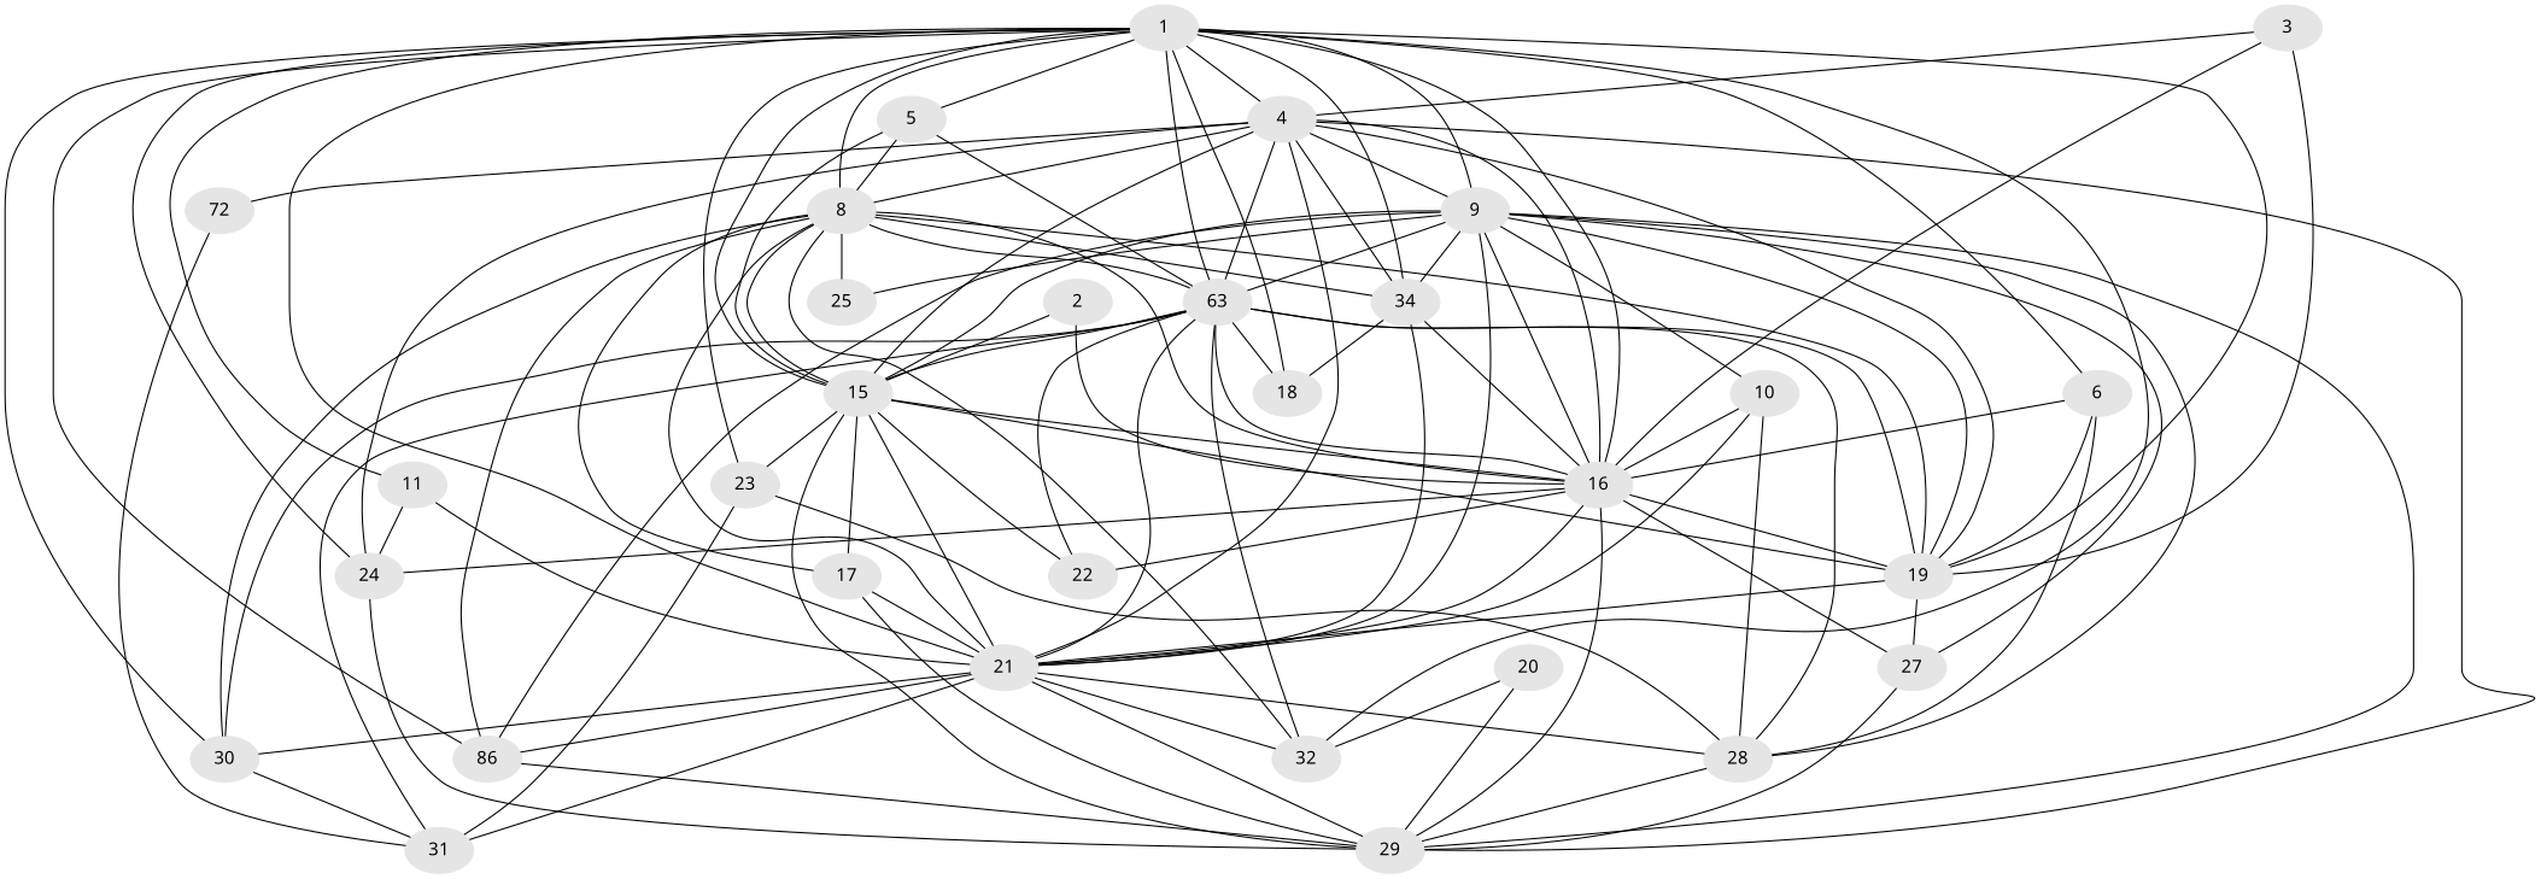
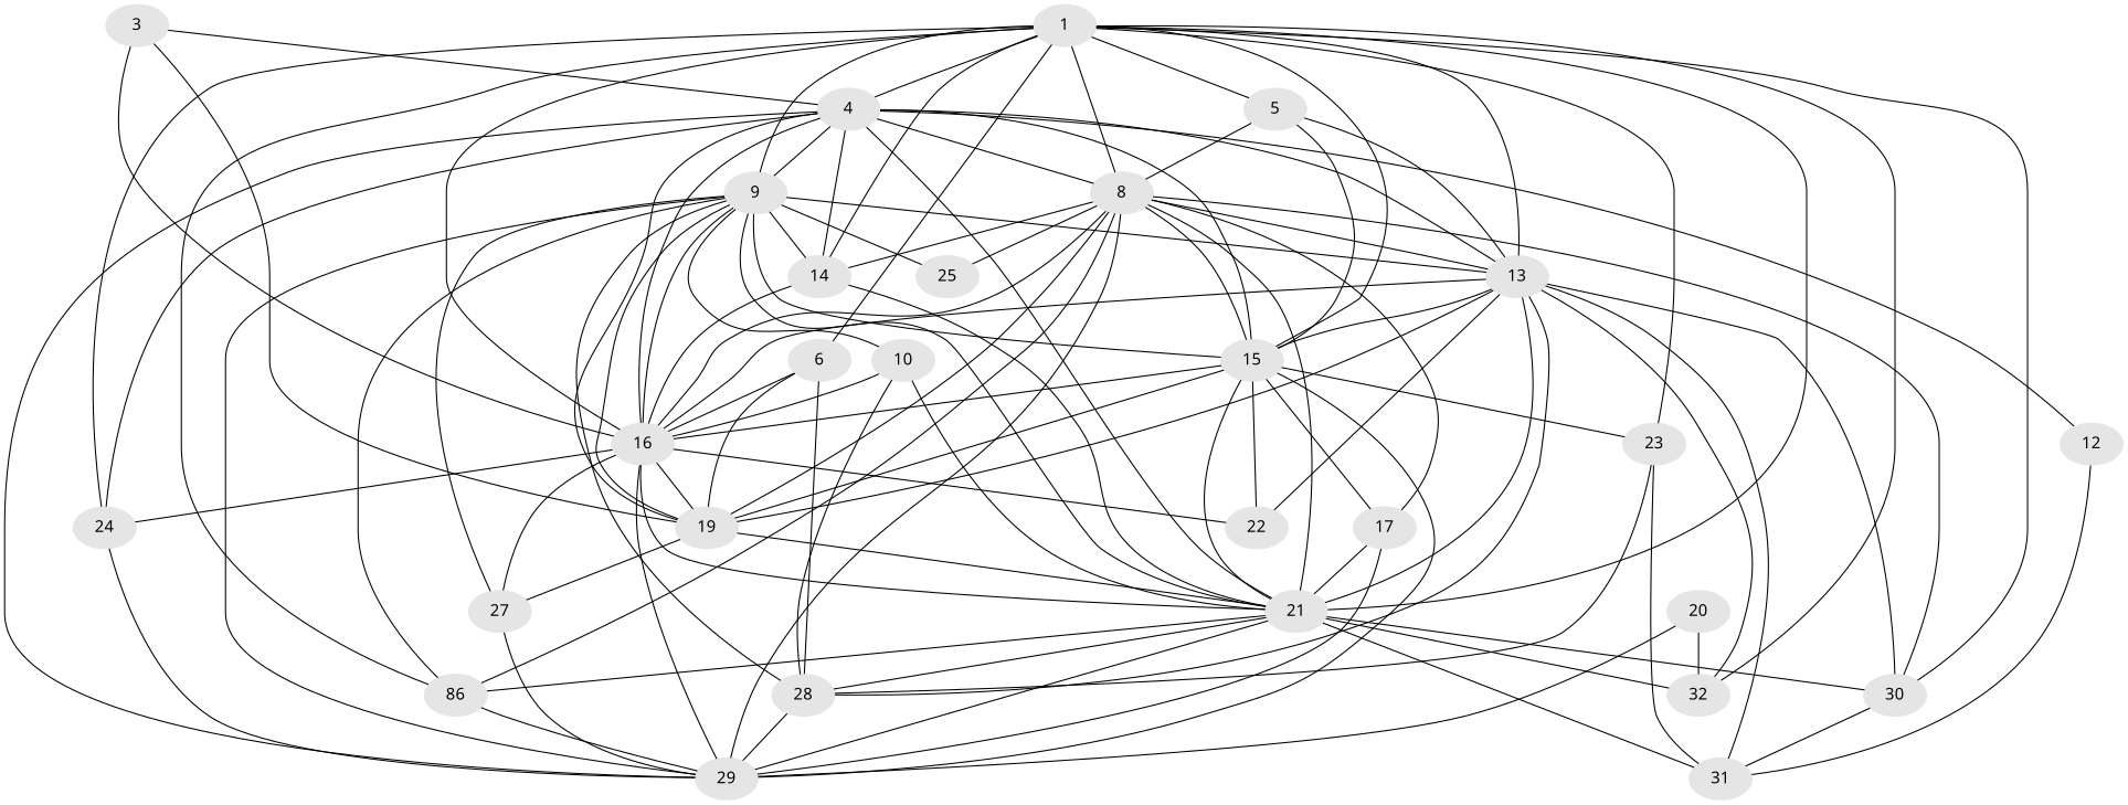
  graph {
    fontname="Noto Sans"
    node [color=gray90 fontname="Noto Sans" style=filled]
    edge [fontname="Noto Sans" weight=1.0]
    1
    4
    5
    6
    8
    9
-   11
-   13 [label=63]
-   14 [label=34]
+   13
+   14
    15
    16
-   18
    19
    21
    23
    24
    n17 [label=86]
    30
    32
-   12 [label=72]
+   12
    29
    28
    25
    17
    10
    27
    31
    22
-   2
    3
    20
    1 -- 4 [weight=5.0]
    1 -- 5
    1 -- 6
    1 -- 8 [weight=2.0]
    1 -- 9 [weight=4.0]
-   1 -- 11 [weight=3.0]
    1 -- 13 [weight=3.0]
    1 -- 14
    1 -- 15 [weight=4.0]
    1 -- 16 [weight=5.0]
-   1 -- 18
-   1 -- 19 [weight=2.0]
    1 -- 21 [weight=5.0]
    1 -- 23
    1 -- 24
    1 -- n17
    1 -- 30
    1 -- 32
    4 -- 8
    4 -- 9
    4 -- 13 [weight=2.0]
    4 -- 14
    4 -- 15
    4 -- 16
    4 -- 19
    4 -- 21
    4 -- 24
    4 -- 12
    4 -- 29
    5 -- 8
    5 -- 13
    5 -- 15
    6 -- 16
    6 -- 19
    6 -- 28
    8 -- 13 [weight=2.0]
    8 -- 14
    8 -- 15
    8 -- 16 [weight=2.0]
    8 -- 19
    8 -- 21
    8 -- n17
    8 -- 30
-   8 -- 32
+   8 -- 29
    8 -- 25 [weight=2.0]
    8 -- 17
    9 -- 13
    9 -- 14
    9 -- 15 [weight=2.0]
    9 -- 16
    9 -- 19
    9 -- 21
    9 -- n17
    9 -- 29
    9 -- 28
    9 -- 25
    9 -- 10
    9 -- 27
-   11 -- 21 [weight=2.0]
-   11 -- 24
    13 -- 15 [weight=2.0]
    13 -- 16
-   13 -- 18
    13 -- 19 [weight=2.0]
    13 -- 21 [weight=2.0]
    13 -- 30
    13 -- 32
    13 -- 28
    13 -- 31
    13 -- 22
    14 -- 16
-   14 -- 18
    14 -- 21
    15 -- 16 [weight=2.0]
    15 -- 19 [weight=2.0]
    15 -- 21
    15 -- 23
    15 -- 29
    15 -- 17
    15 -- 22
    16 -- 19
    16 -- 21
    16 -- 24
    16 -- 29
    16 -- 27
    16 -- 22
    19 -- 21
    19 -- 27
    21 -- n17
    21 -- 30
    21 -- 32 [weight=2.0]
    21 -- 29
    21 -- 28
    21 -- 31 [weight=2.0]
    23 -- 28
    23 -- 31
    24 -- 29
    n17 -- 29
    30 -- 31
    12 -- 31
    28 -- 29
    17 -- 21
    17 -- 29 [weight=2.0]
    10 -- 16
    10 -- 21
    10 -- 28 [weight=2.0]
    27 -- 29
-   2 -- 15 [weight=2.0]
-   2 -- 16
    3 -- 4 [weight=2.0]
    3 -- 16 [weight=2.0]
    3 -- 19
    20 -- 32
    20 -- 29
  }
